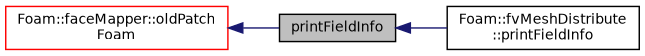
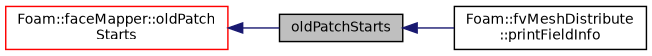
  digraph {
    rankdir=LR
    node [color=black fontname=Helvetica fontsize=10 shape=record]
    edge [color=midnightblue dir=back fontname=Helvetica fontsize=10 labelfontname=Helvetica labelfontsize=10 style=solid]
-   n1 [fillcolor=grey75 fontcolor=black height=0.2 label=printFieldInfo style=filled width=0.4]
+   n1 [fillcolor=grey75 fontcolor=black height=0.2 label=oldPatchStarts style=filled width=0.4]
    n2 [height=0.2 label="Foam::fvMeshDistribute\l::printFieldInfo" width=0.4]
-   n3 [color=red height=0.2 label="Foam::faceMapper::oldPatch\lFoam" width=0.4]
+   n3 [color=red height=0.2 label="Foam::faceMapper::oldPatch\lStarts" width=0.4]
    n1 -> n2
    n3 -> n1
  }
